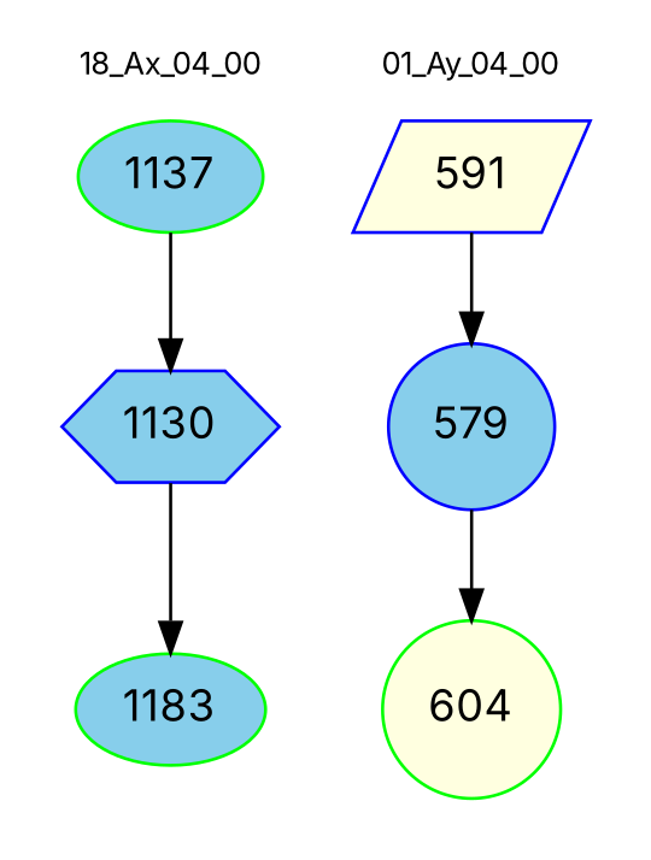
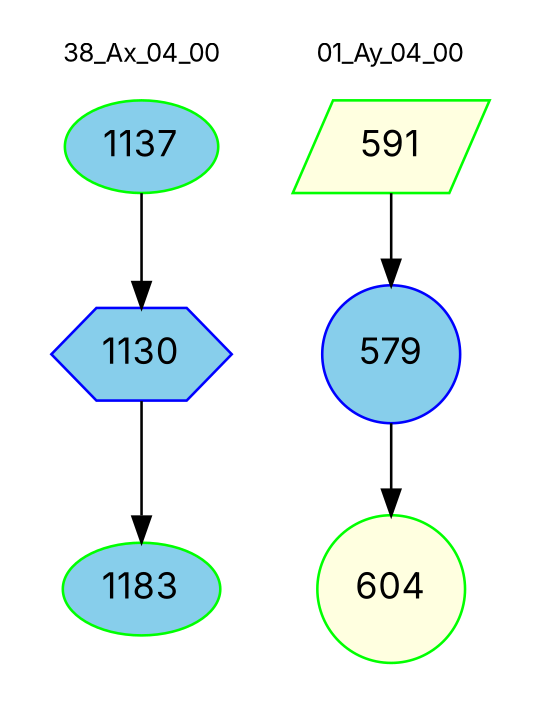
  digraph {
    fontname=Inter
    node [color=green fillcolor=skyblue fontname=Inter shape=ellipse style=filled]
    edge [color=black fontname=Inter]
    n1 [label=1137]
    n2 [color=blue label=1130 shape=hexagon]
    n3 [label=1183]
-   n4 [color=blue fillcolor=lightyellow label=591 shape=parallelogram]
+   n4 [fillcolor=lightyellow label=591 shape=parallelogram]
    n5 [color=blue label=579 shape=circle]
    n6 [fillcolor=lightyellow label=604 shape=circle]
    subgraph cluster_1 {
      color=white
      fontsize=10
-     label="18_Ax_04_00"
+     label="38_Ax_04_00"
      n1
      n2
      n3
    }
    subgraph cluster_2 {
      color=white
      fontsize=10
      label="01_Ay_04_00"
      n4
      n5
      n6
    }
    n1 -> n2
    n2 -> n3
    n4 -> n5
    n5 -> n6
  }
